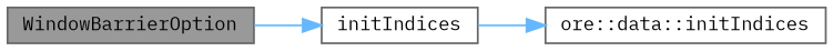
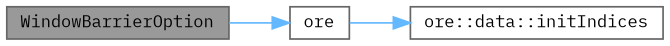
  digraph {
    fontname="IBM Plex Mono"
    rankdir=LR
    node [color=grey40 fillcolor=white fontname="IBM Plex Mono" fontsize=10 shape=box style=filled]
    edge [color=steelblue1 fontname="IBM Plex Mono" fontsize=10 labelfontname=Helvetica labelfontsize=10 style=solid]
    n1 [color=gray40 fillcolor=grey60 fontcolor=black height=0.2 label=WindowBarrierOption width=0.4]
-   n2 [height=0.2 label=initIndices width=0.4]
+   n2 [height=0.2 label=ore width=0.4]
    n3 [height=0.2 label="ore::data::initIndices" width=0.4]
    n1 -> n2
    n2 -> n3
  }
